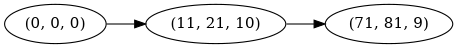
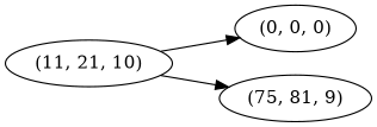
  digraph {
    rankdir=LR
    "(0, 0, 0)"
    "(11, 21, 10)"
-   "(75, 81, 9)" [label="(71, 81, 9)"]
-   "(0, 0, 0)" -> "(11, 21, 10)"
+   "(75, 81, 9)"
+   "(11, 21, 10)" -> "(0, 0, 0)"
    "(11, 21, 10)" -> "(75, 81, 9)"
  }
